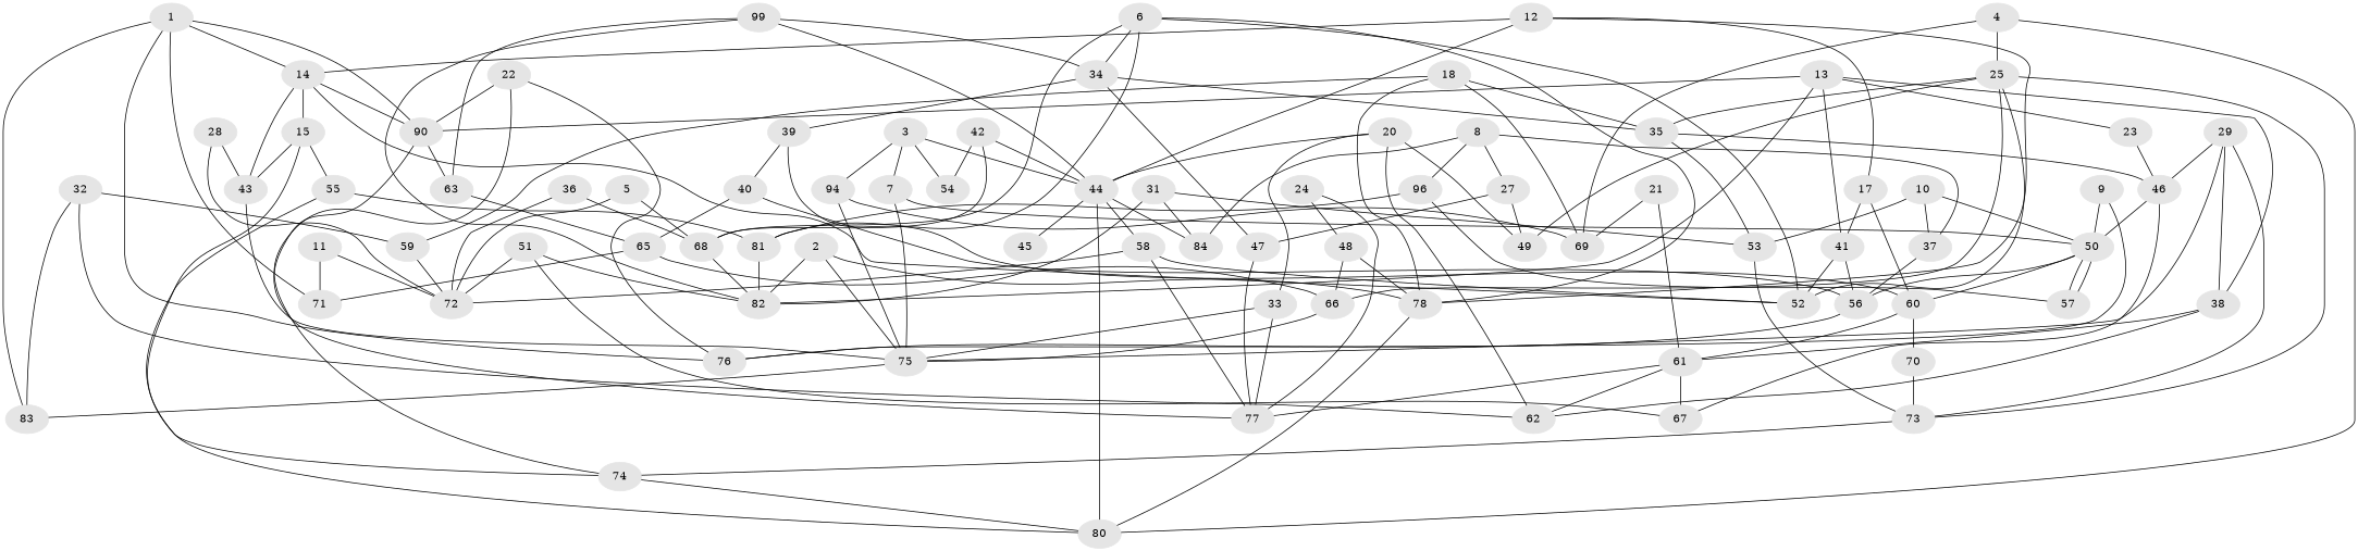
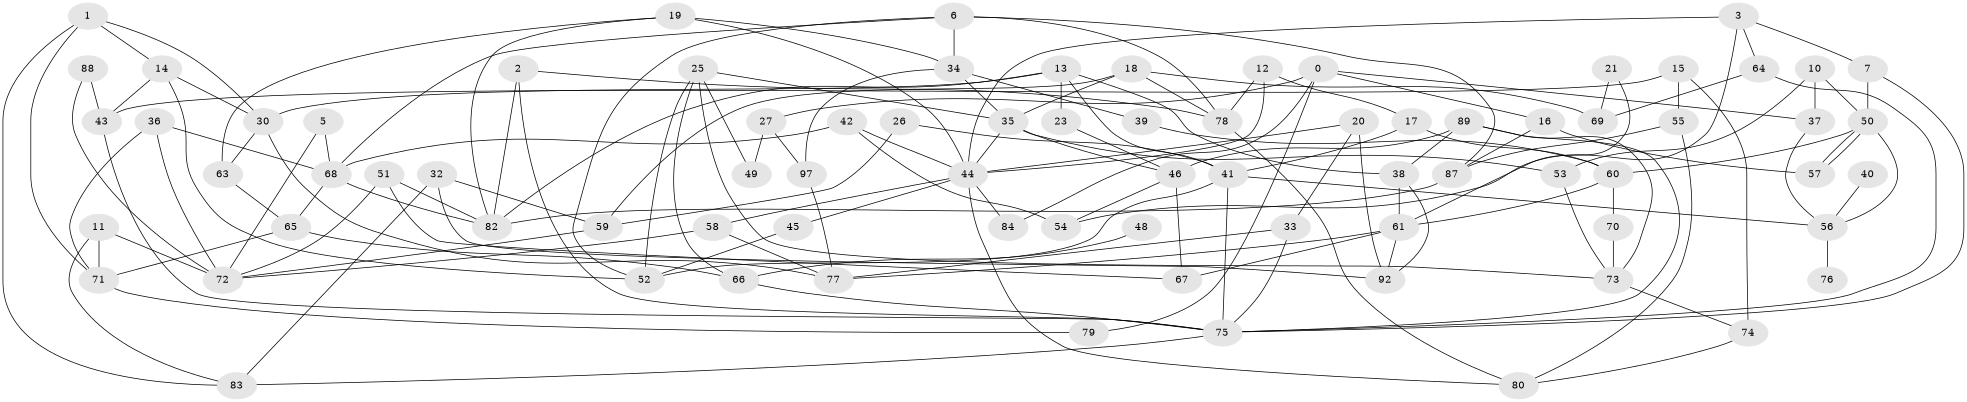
  graph {
    node [color=gray90 style=filled]
    1
    14
-   30 [label=90]
+   30
    71
    76
    83
    52
    15
    43
    63
    77
+   79
    2
    75
    78
    82
    80
    3
    7
    44
    54
-   64 [label=94]
+   64
    50
    84
    45
    58
    69
-   4
    25
    35
    49
    66
    73
    5
    68
    72
    6
    34
-   81
-   47
+   81 [label=87]
+   47 [label=97]
    39
    57
    60
    56
-   8
-   16 [label=96]
+   8 [label=0]
+   16
    27
    37
-   9
    10
    53
    11
    12
    17
    41
    13
    23
    38
    46
-   62
+   62 [label=92]
    61
    55
    74
    70
    18
    59
-   19 [label=99]
+   19
    65
    20
    33
    21
    67
-   22
-   24
    48
-   28
-   29
-   31
+   26
+   28 [label=88]
+   29 [label=89]
    32
    40
    36
    42
    51
    1 -- 14
    1 -- 30
    1 -- 71
-   1 -- 76
    1 -- 83
    14 -- 30
    14 -- 52
-   14 -- 15
    14 -- 43
    30 -- 63
    30 -- 77
+   71 -- 79
    15 -- 43
    15 -- 55
    15 -- 74
    43 -- 75
    63 -- 65
    2 -- 75
    2 -- 78
    2 -- 82
    75 -- 83
    78 -- 80
    3 -- 7
    3 -- 44
    3 -- 54
    3 -- 64
    7 -- 75
    7 -- 50
    44 -- 80
    44 -- 84
    44 -- 45
    44 -- 58
    64 -- 75
    64 -- 69
    50 -- 57
    50 -- 57
    50 -- 60
    50 -- 56
-   58 -- 52
+   45 -- 52
    58 -- 77
    58 -- 72
-   4 -- 80
-   4 -- 69
-   4 -- 25
    25 -- 52
    25 -- 35
    25 -- 49
    25 -- 66
    25 -- 73
+   35 -- 44
    35 -- 53
    35 -- 46
    66 -- 75
    73 -- 74
    5 -- 68
    5 -- 72
    68 -- 82
    6 -- 52
    6 -- 78
    6 -- 68
    6 -- 34
    6 -- 81
    34 -- 35
    34 -- 47
    34 -- 39
    81 -- 82
    47 -- 77
    39 -- 60
-   39 -- 40
    60 -- 61
    60 -- 70
    56 -- 76
+   8 -- 79
    8 -- 84
    8 -- 16
    8 -- 27
    8 -- 37
    16 -- 81
    16 -- 57
    27 -- 49
    27 -- 47
    37 -- 56
-   9 -- 76
-   9 -- 50
    10 -- 50
    10 -- 37
    10 -- 53
    53 -- 73
    11 -- 71
+   11 -- 83
    11 -- 72
-   12 -- 14
    12 -- 78
    12 -- 44
    12 -- 17
    17 -- 60
    17 -- 41
    41 -- 52
+   41 -- 75
    41 -- 56
    13 -- 30
    13 -- 82
    13 -- 41
    13 -- 23
    13 -- 38
    23 -- 46
    38 -- 62
    38 -- 61
-   46 -- 50
+   46 -- 54
    46 -- 67
    61 -- 77
    61 -- 62
    61 -- 67
    55 -- 80
    55 -- 81
    74 -- 80
    70 -- 73
    18 -- 78
    18 -- 69
    18 -- 35
    18 -- 59
    59 -- 72
    19 -- 63
    19 -- 82
    19 -- 44
    19 -- 34
    65 -- 71
    65 -- 66
    20 -- 44
-   20 -- 49
    20 -- 62
    20 -- 33
    33 -- 77
    33 -- 75
    21 -- 69
    21 -- 61
-   22 -- 30
-   22 -- 76
-   22 -- 74
-   24 -- 77
-   24 -- 48
-   48 -- 78
    48 -- 66
+   26 -- 41
+   26 -- 59
    28 -- 43
    28 -- 72
    29 -- 75
    29 -- 73
    29 -- 38
    29 -- 46
-   31 -- 82
-   31 -- 84
-   31 -- 53
    32 -- 83
    32 -- 62
    32 -- 59
    40 -- 56
-   40 -- 65
+   68 -- 65
+   36 -- 71
    36 -- 68
    36 -- 72
    42 -- 44
    42 -- 54
    42 -- 68
    51 -- 82
    51 -- 72
    51 -- 67
  }
